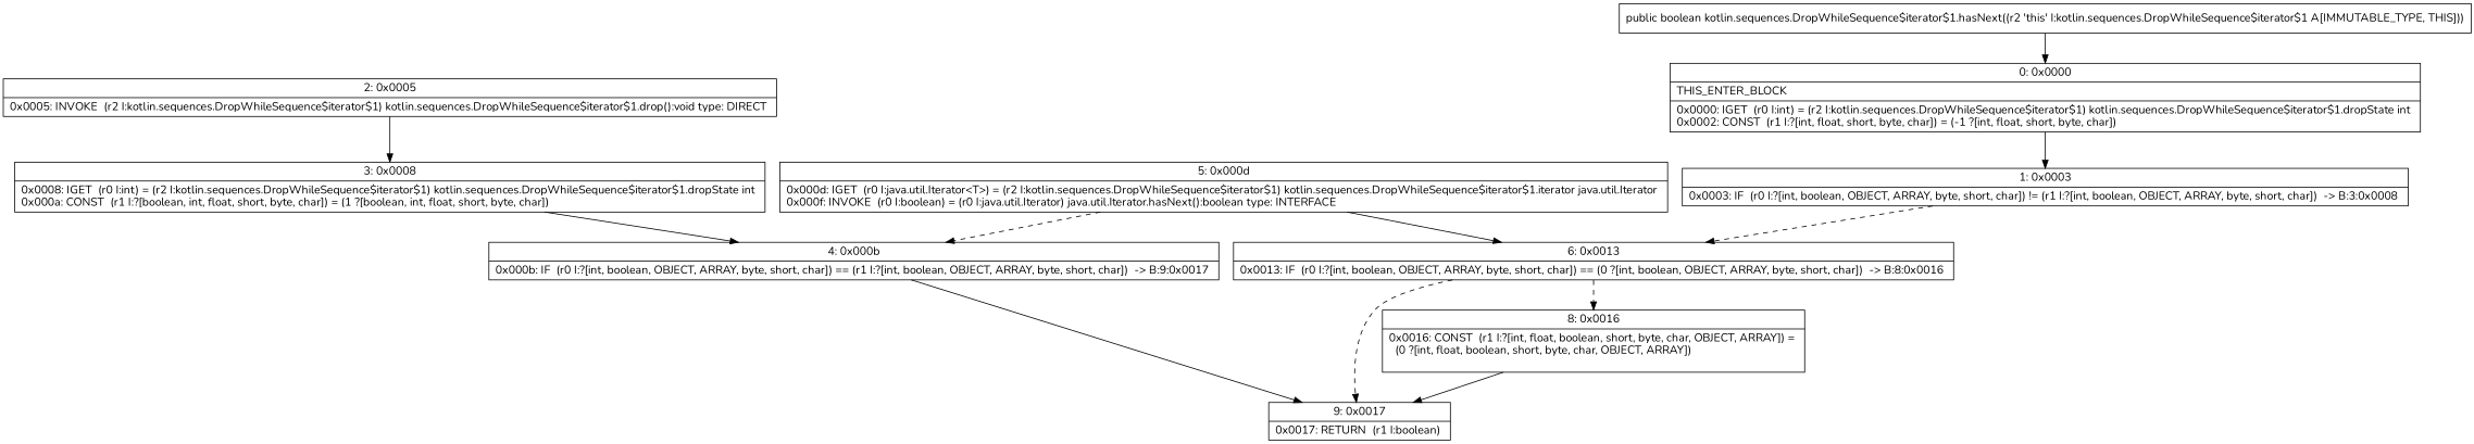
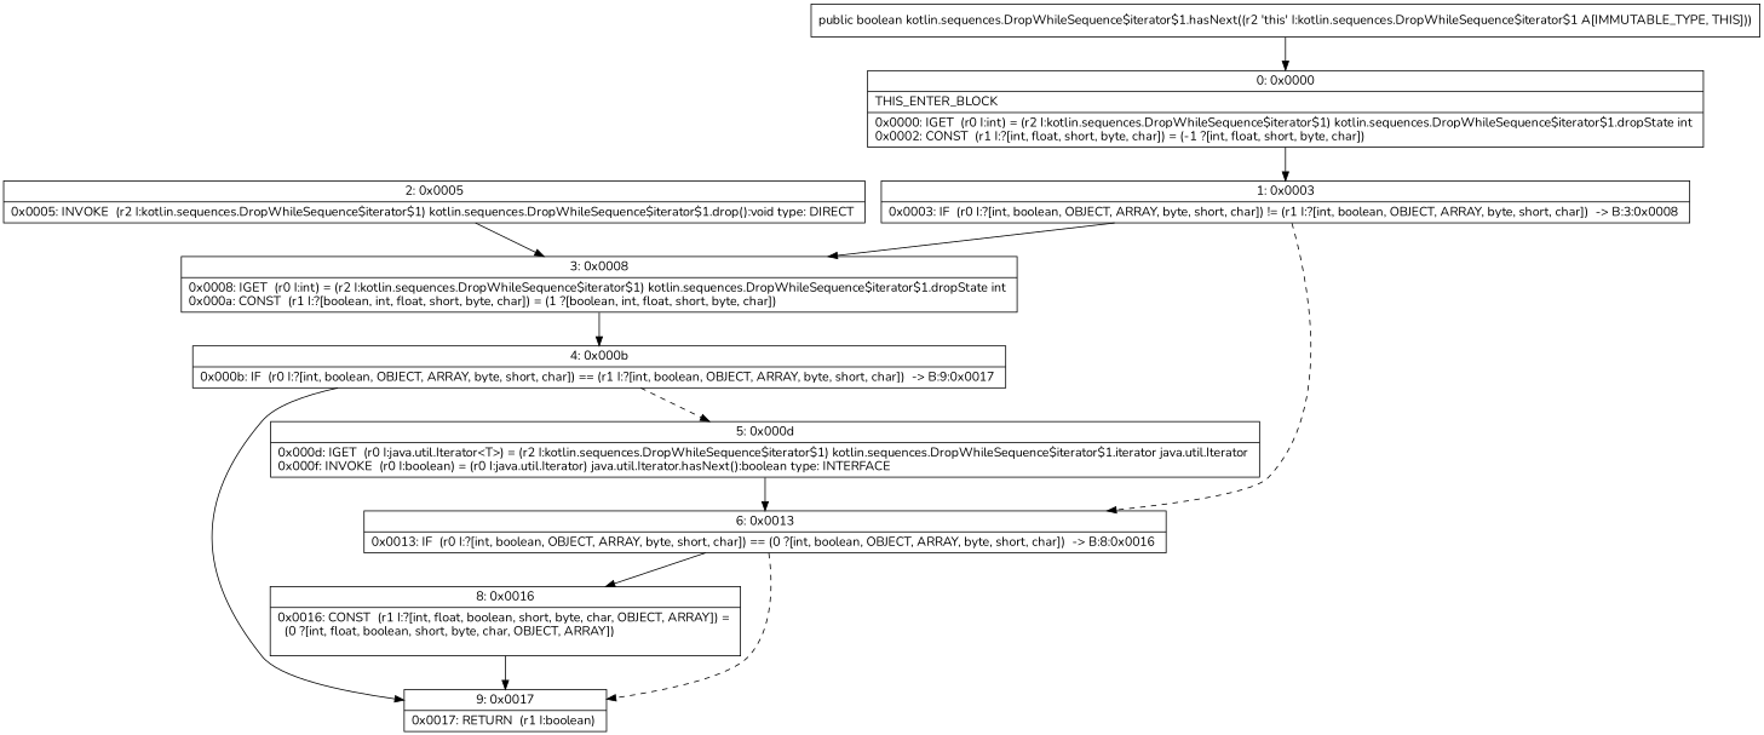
  digraph {
    fontname=Nunito
    node [fontname=Nunito shape=record]
    edge [fontname=Nunito]
    n1 [label="{0\:\ 0x0000|THIS_ENTER_BLOCK\l|0x0000: IGET  (r0 I:int) = (r2 I:kotlin.sequences.DropWhileSequence$iterator$1) kotlin.sequences.DropWhileSequence$iterator$1.dropState int \l0x0002: CONST  (r1 I:?[int, float, short, byte, char]) = (\-1 ?[int, float, short, byte, char]) \l}"]
    n2 [label="{1\:\ 0x0003|0x0003: IF  (r0 I:?[int, boolean, OBJECT, ARRAY, byte, short, char]) != (r1 I:?[int, boolean, OBJECT, ARRAY, byte, short, char])  \-\> B:3:0x0008 \l}"]
    n3 [label="{3\:\ 0x0008|0x0008: IGET  (r0 I:int) = (r2 I:kotlin.sequences.DropWhileSequence$iterator$1) kotlin.sequences.DropWhileSequence$iterator$1.dropState int \l0x000a: CONST  (r1 I:?[boolean, int, float, short, byte, char]) = (1 ?[boolean, int, float, short, byte, char]) \l}"]
    n4 [label="{6\:\ 0x0013|0x0013: IF  (r0 I:?[int, boolean, OBJECT, ARRAY, byte, short, char]) == (0 ?[int, boolean, OBJECT, ARRAY, byte, short, char])  \-\> B:8:0x0016 \l}"]
    n5 [label="{2\:\ 0x0005|0x0005: INVOKE  (r2 I:kotlin.sequences.DropWhileSequence$iterator$1) kotlin.sequences.DropWhileSequence$iterator$1.drop():void type: DIRECT \l}"]
    n6 [label="{4\:\ 0x000b|0x000b: IF  (r0 I:?[int, boolean, OBJECT, ARRAY, byte, short, char]) == (r1 I:?[int, boolean, OBJECT, ARRAY, byte, short, char])  \-\> B:9:0x0017 \l}"]
    n7 [label="{5\:\ 0x000d|0x000d: IGET  (r0 I:java.util.Iterator\<T\>) = (r2 I:kotlin.sequences.DropWhileSequence$iterator$1) kotlin.sequences.DropWhileSequence$iterator$1.iterator java.util.Iterator \l0x000f: INVOKE  (r0 I:boolean) = (r0 I:java.util.Iterator) java.util.Iterator.hasNext():boolean type: INTERFACE \l}"]
    n8 [label="{9\:\ 0x0017|0x0017: RETURN  (r1 I:boolean) \l}"]
    n9 [label="{8\:\ 0x0016|0x0016: CONST  (r1 I:?[int, float, boolean, short, byte, char, OBJECT, ARRAY]) = \l  (0 ?[int, float, boolean, short, byte, char, OBJECT, ARRAY])\l \l}"]
    n10 [label="{public boolean kotlin.sequences.DropWhileSequence$iterator$1.hasNext((r2 'this' I:kotlin.sequences.DropWhileSequence$iterator$1 A[IMMUTABLE_TYPE, THIS])) }"]
    n1 -> n2
+   n2 -> n3
    n2 -> n4 [style=dashed]
    n3 -> n6
    n4 -> n8 [style=dashed]
-   n4 -> n9 [style=dashed]
+   n4 -> n9
    n5 -> n3
-   n7 -> n6 [style=dashed]
+   n6 -> n7 [style=dashed]
    n6 -> n8
    n7 -> n4
    n9 -> n8
    n10 -> n1
  }
